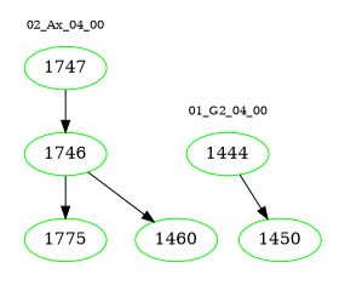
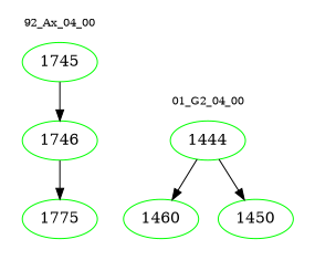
  digraph {
    node [color=green]
    edge [color=black]
-   n1 [label=1747]
+   n1 [label=1745]
    n2 [label=1746]
    n3 [label=1775]
    n4 [label=1444]
    n5 [label=1460]
    n6 [label=1450]
    subgraph cluster_1 {
      color=white
      fontsize=10
-     label="02_Ax_04_00"
+     label="92_Ax_04_00"
      n1
      n2
      n3
    }
    subgraph cluster_2 {
      color=white
      fontsize=10
      label="01_G2_04_00"
      n4
      n5
      n6
    }
    n1 -> n2
    n2 -> n3
-   n2 -> n5
+   n4 -> n5
    n4 -> n6
  }
